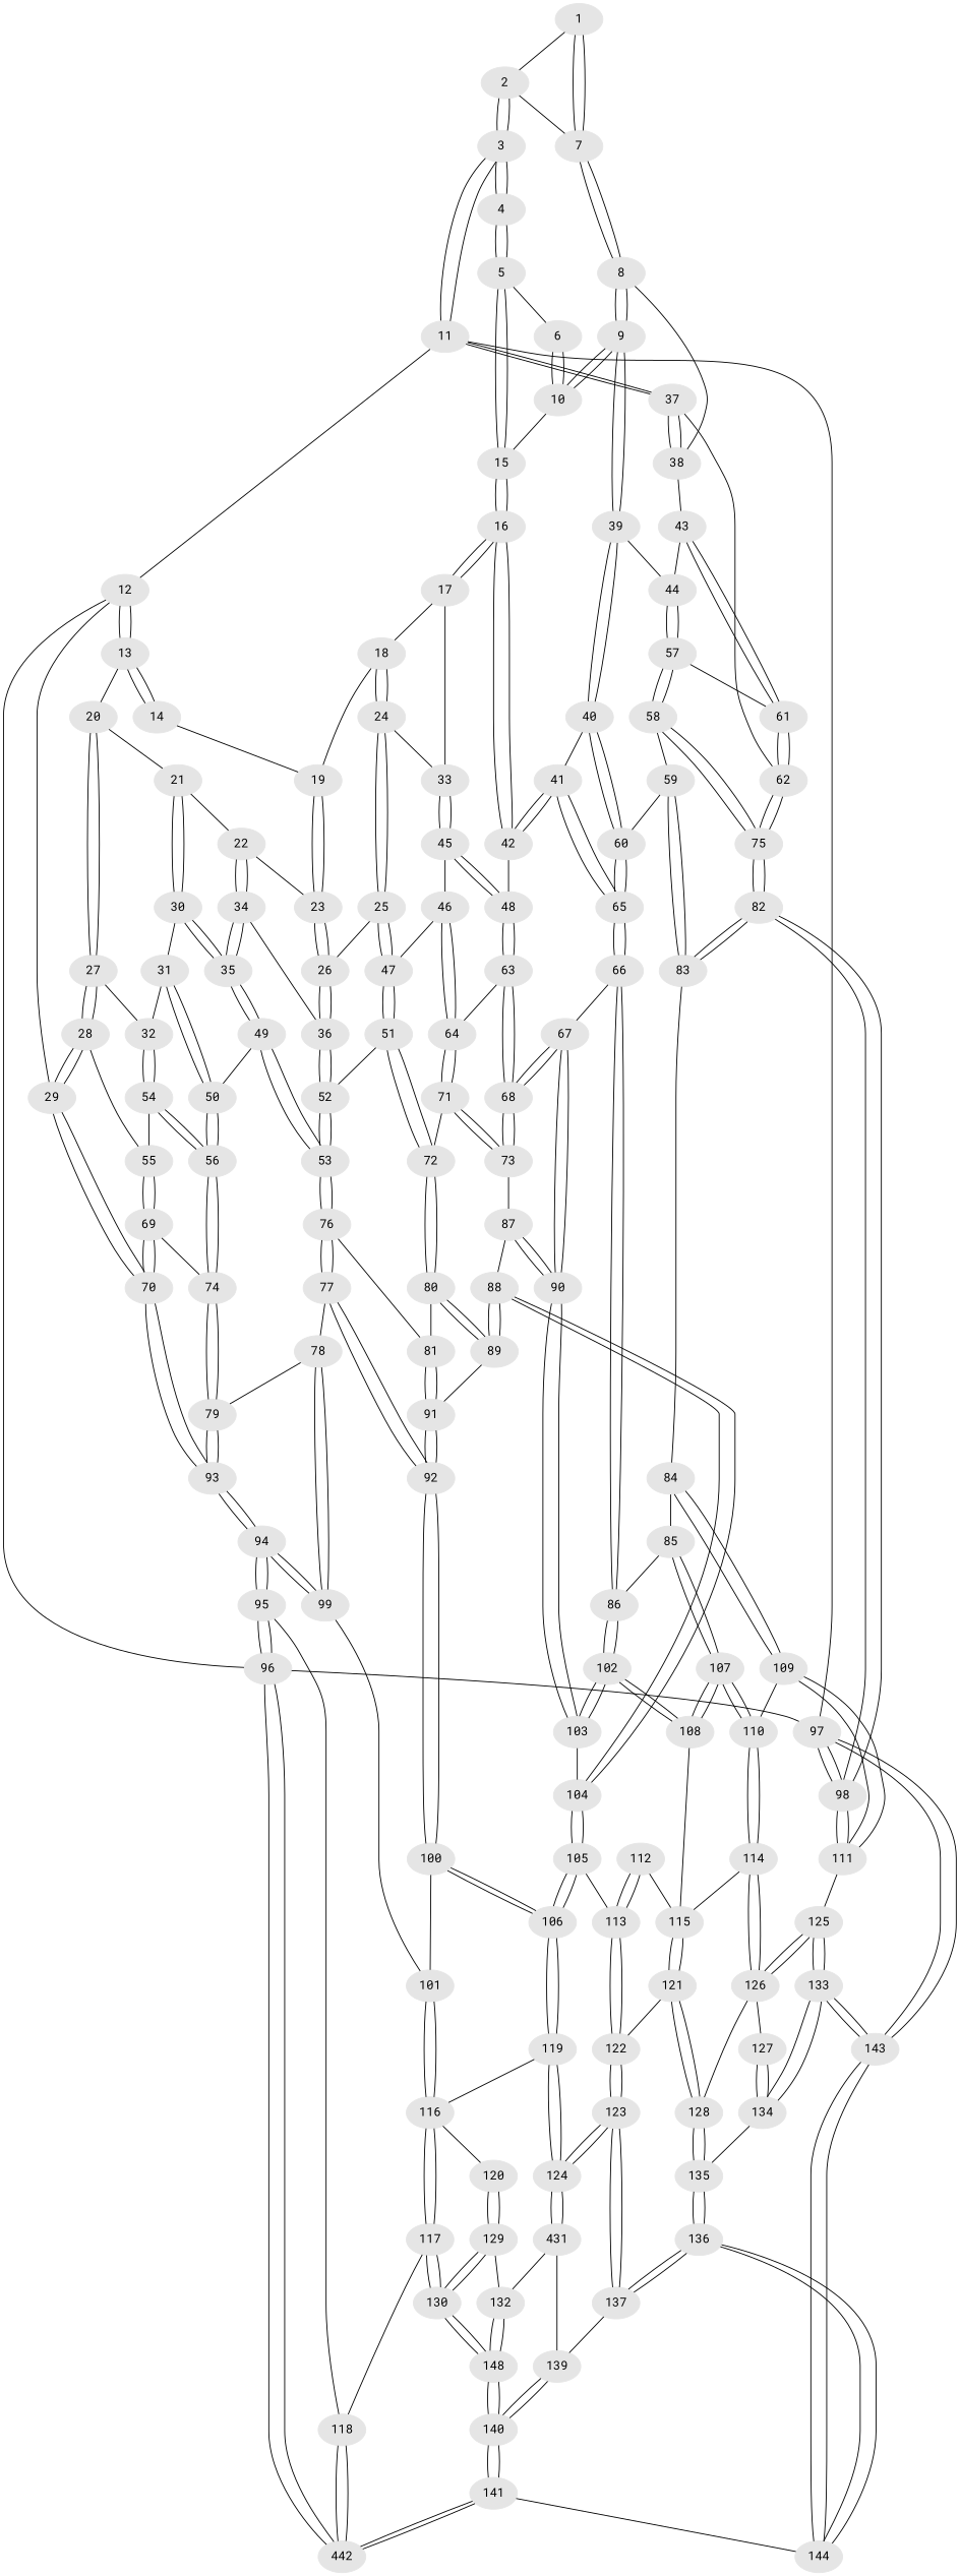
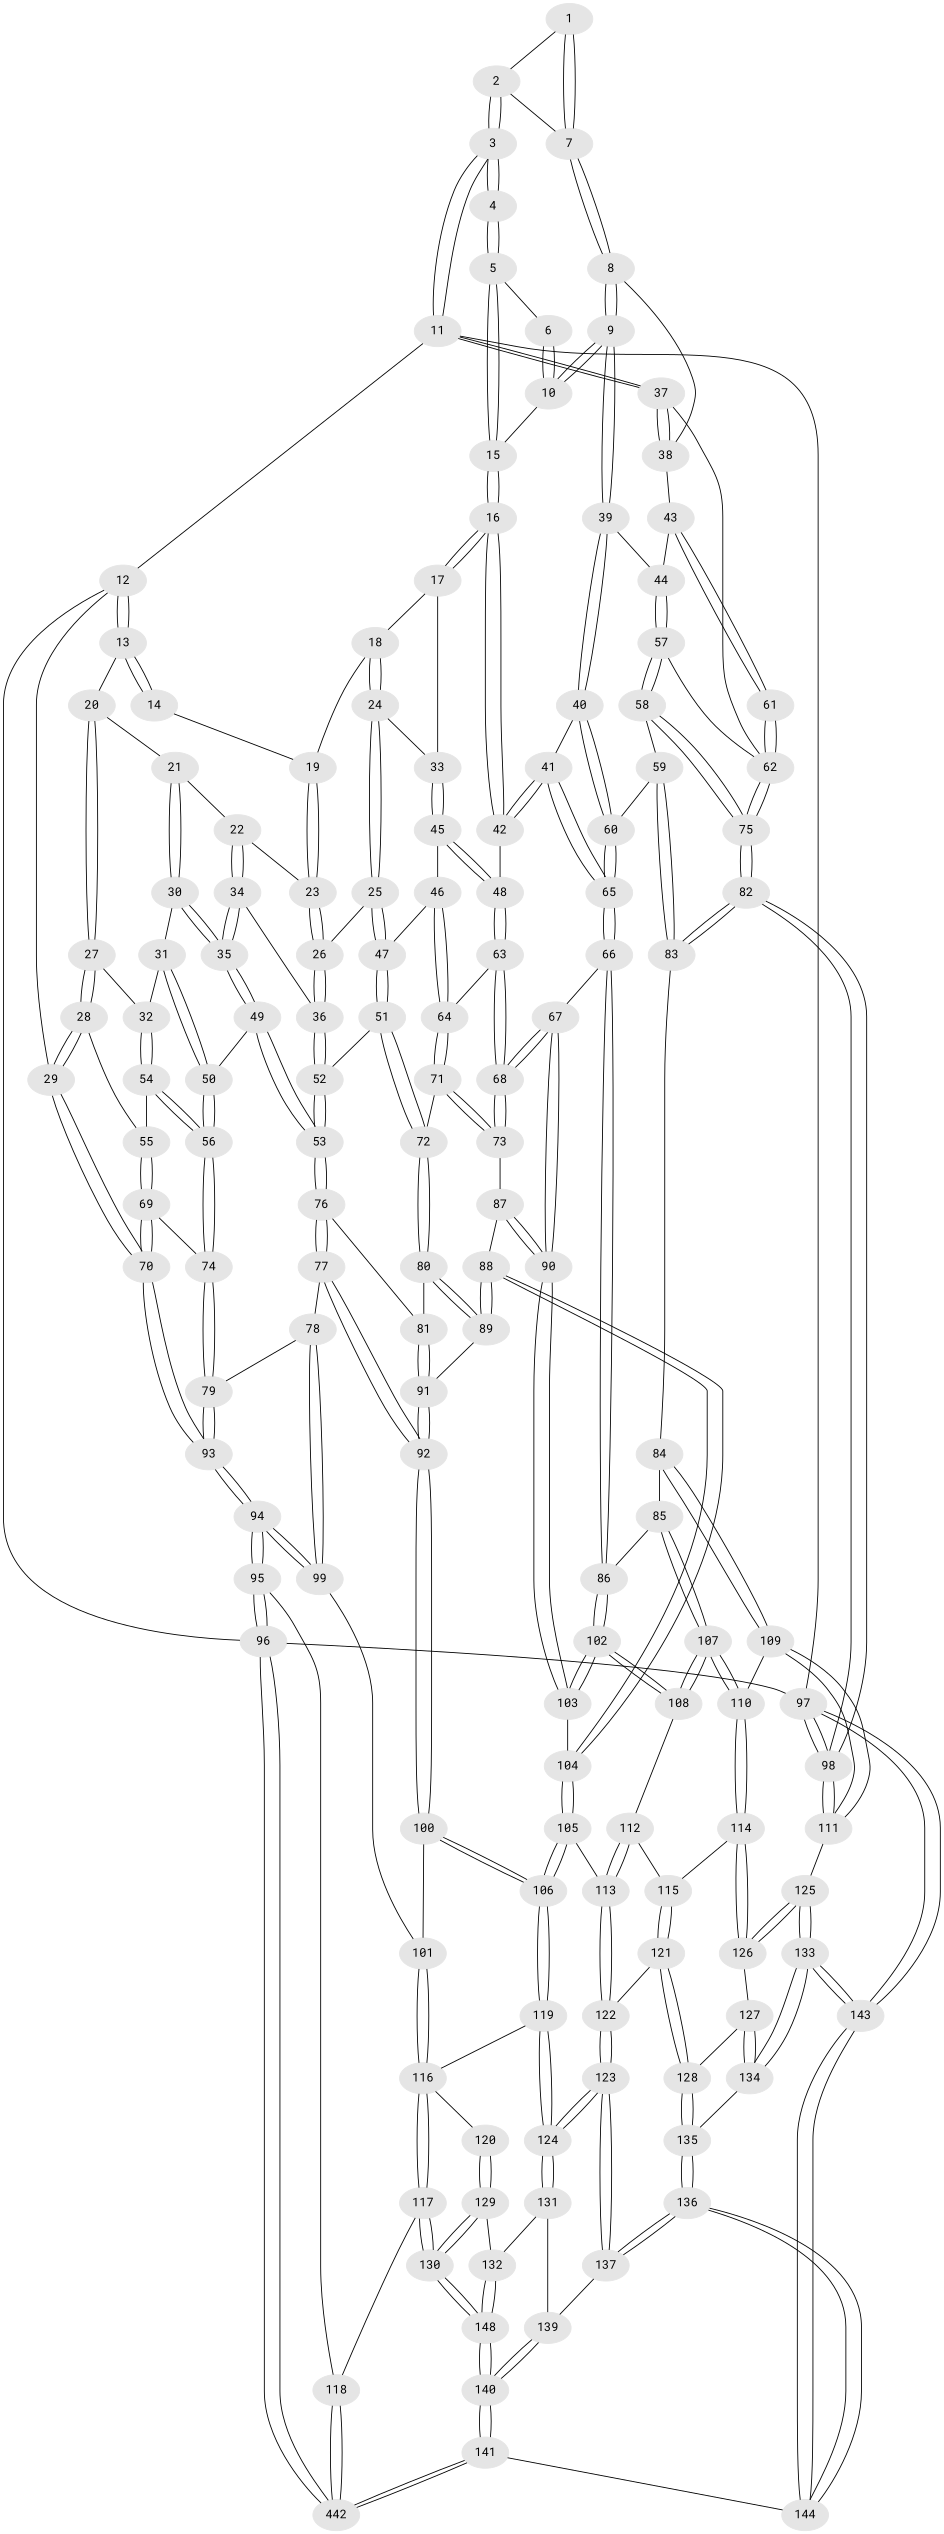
  graph {
    fontname="Roboto Mono"
    node [color=gray90 fontname="Roboto Mono" style=filled]
    edge [fontname="Roboto Mono"]
    1
    2
    7
    3
    8
    4
    11
    5
    12
    37
    97
    6
    15
    10
    16
    9
    38
    39
    43
    40
    44
    13
    29
    96
    62
    98
    143
    14
    20
    70
    n31 [label=442]
    19
    21
    27
    23
    17
    42
    18
    33
    48
    24
    45
    25
    26
    22
    30
    28
    32
    34
    31
    35
    36
    47
    51
    52
    55
    54
    69
    93
    50
    49
    56
    46
    53
    75
    61
    41
    60
    57
    65
    66
    63
    58
    64
    71
    72
    68
    76
    74
    80
    77
    81
    79
    59
    83
    82
    84
    73
    67
    86
    90
    102
    103
    87
    94
    89
    88
    78
    92
    91
    99
    100
    101
    111
    85
    109
    107
    110
    108
    104
    105
    106
    95
    118
    144
    125
    116
    119
    117
    120
    112
    113
    122
    124
    114
    115
    126
    133
    121
    123
    127
    128
    130
    129
    n135 [label=148]
-   131 [label=431]
+   131
    132
    135
    137
    139
    134
    136
    140
    141
    1 -- 2
    1 -- 7
    1 -- 7
    2 -- 7
    2 -- 3
    2 -- 3
    7 -- 8
    7 -- 8
    3 -- 4
    3 -- 4
    3 -- 11
    3 -- 11
    8 -- 9
    8 -- 9
    8 -- 38
    4 -- 5
    4 -- 5
    11 -- 12
    11 -- 37
    11 -- 37
    11 -- 97
    5 -- 6
    5 -- 15
    5 -- 15
    12 -- 13
    12 -- 13
    12 -- 29
    12 -- 96
    37 -- 38
    37 -- 38
    37 -- 62
    97 -- 98
    97 -- 98
    97 -- 143
    97 -- 143
    6 -- 10
    6 -- 10
    15 -- 16
    15 -- 16
    10 -- 15
    16 -- 17
    16 -- 17
    16 -- 42
    16 -- 42
    9 -- 10
    9 -- 10
    9 -- 39
    9 -- 39
    38 -- 43
    39 -- 40
    39 -- 40
    39 -- 44
    43 -- 44
    43 -- 61
    43 -- 61
    40 -- 41
    40 -- 60
    40 -- 60
    44 -- 57
    44 -- 57
    13 -- 14
    13 -- 14
    13 -- 20
    29 -- 70
    29 -- 70
    96 -- 97
    96 -- n31
    96 -- n31
    62 -- 75
    62 -- 75
    98 -- 111
    98 -- 111
    143 -- 144
    143 -- 144
    14 -- 19
    20 -- 21
    20 -- 27
    20 -- 27
    70 -- 93
    70 -- 93
    19 -- 23
    19 -- 23
    21 -- 22
    21 -- 30
    21 -- 30
    27 -- 28
    27 -- 28
    27 -- 32
    23 -- 26
    23 -- 26
    17 -- 18
    17 -- 33
    42 -- 48
    18 -- 19
    18 -- 24
    18 -- 24
    33 -- 45
    33 -- 45
    48 -- 63
    48 -- 63
    24 -- 33
    24 -- 25
    24 -- 25
    45 -- 48
    45 -- 48
    45 -- 46
    25 -- 26
    25 -- 47
    25 -- 47
    26 -- 36
    26 -- 36
    22 -- 23
    22 -- 34
    22 -- 34
    30 -- 31
    30 -- 35
    30 -- 35
    28 -- 29
    28 -- 29
    28 -- 55
    32 -- 54
    32 -- 54
    34 -- 35
    34 -- 35
    34 -- 36
    31 -- 32
    31 -- 50
    31 -- 50
    35 -- 49
    35 -- 49
    36 -- 52
    36 -- 52
    47 -- 51
    47 -- 51
    51 -- 52
    51 -- 72
    51 -- 72
    52 -- 53
    52 -- 53
    55 -- 69
    55 -- 69
    54 -- 55
    54 -- 56
    54 -- 56
    69 -- 70
    69 -- 70
    69 -- 74
    93 -- 94
    93 -- 94
    50 -- 56
    50 -- 56
    49 -- 50
    49 -- 53
    49 -- 53
    56 -- 74
    56 -- 74
    46 -- 47
    46 -- 64
    46 -- 64
    53 -- 76
    53 -- 76
    75 -- 82
    75 -- 82
    61 -- 62
    61 -- 62
    41 -- 42
    41 -- 42
    41 -- 65
    41 -- 65
    60 -- 65
    60 -- 65
-   57 -- 61
+   57 -- 62
    57 -- 58
    57 -- 58
    65 -- 66
    65 -- 66
    66 -- 67
    66 -- 86
    66 -- 86
    63 -- 64
    63 -- 68
    63 -- 68
    58 -- 75
    58 -- 75
    58 -- 59
    64 -- 71
    64 -- 71
    71 -- 72
    71 -- 73
    71 -- 73
    72 -- 80
    72 -- 80
    68 -- 73
    68 -- 73
    76 -- 77
    76 -- 77
    76 -- 81
    74 -- 79
    74 -- 79
    80 -- 81
    80 -- 89
    80 -- 89
    77 -- 78
    77 -- 92
    77 -- 92
    81 -- 91
    81 -- 91
    79 -- 93
    79 -- 93
    59 -- 60
    59 -- 83
    59 -- 83
    83 -- 84
    82 -- 98
    82 -- 98
    82 -- 83
    82 -- 83
    84 -- 85
    84 -- 109
    84 -- 109
    73 -- 87
    67 -- 68
    67 -- 68
    67 -- 90
    67 -- 90
    86 -- 102
    86 -- 102
    90 -- 103
    90 -- 103
    102 -- 103
    102 -- 103
    102 -- 108
    102 -- 108
    103 -- 104
    87 -- 90
    87 -- 90
    87 -- 88
    94 -- 99
    94 -- 99
    94 -- 95
    94 -- 95
    89 -- 91
    88 -- 89
    88 -- 89
    88 -- 104
    88 -- 104
    78 -- 79
    78 -- 99
    78 -- 99
    92 -- 100
    92 -- 100
    91 -- 92
    91 -- 92
    99 -- 101
    100 -- 101
    100 -- 106
    100 -- 106
    101 -- 116
    101 -- 116
    111 -- 125
    85 -- 86
    85 -- 107
    85 -- 107
    109 -- 111
    109 -- 111
    109 -- 110
    107 -- 110
    107 -- 110
    107 -- 108
    107 -- 108
    110 -- 114
    110 -- 114
-   108 -- 115
+   108 -- 112
    104 -- 105
    104 -- 105
    105 -- 106
    105 -- 106
    105 -- 113
    106 -- 119
    106 -- 119
    95 -- 96
    95 -- 96
    95 -- 118
    118 -- n31
    118 -- n31
    125 -- 126
    125 -- 126
    125 -- 133
    125 -- 133
    116 -- 117
    116 -- 117
    116 -- 120
    119 -- 116
    119 -- 124
    119 -- 124
    117 -- 118
    117 -- 130
    117 -- 130
    120 -- 129
    120 -- 129
    112 -- 113
    112 -- 113
    112 -- 115
    113 -- 122
    113 -- 122
    122 -- 123
    122 -- 123
    124 -- 131
    124 -- 131
    114 -- 115
    114 -- 126
    114 -- 126
    115 -- 121
    115 -- 121
    126 -- 127
    133 -- 143
    133 -- 143
    133 -- 134
    133 -- 134
    121 -- 122
    121 -- 128
    121 -- 128
    123 -- 124
    123 -- 124
    123 -- 137
    123 -- 137
-   126 -- 128
+   127 -- 128
    127 -- 134
    127 -- 134
    128 -- 135
    128 -- 135
    130 -- n135
    130 -- n135
    129 -- 130
    129 -- 130
    129 -- 132
    n135 -- 140
    n135 -- 140
    131 -- 132
    131 -- 139
    132 -- n135
    132 -- n135
    135 -- 136
    135 -- 136
    137 -- 139
    139 -- 140
    139 -- 140
    134 -- 135
    136 -- 144
    136 -- 144
    136 -- 137
    136 -- 137
    140 -- 141
    140 -- 141
    141 -- n31
    141 -- n31
    141 -- 144
  }
